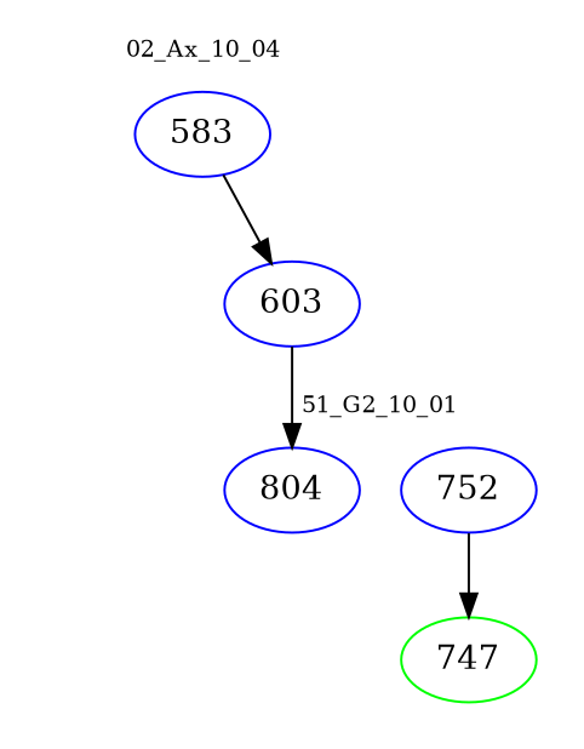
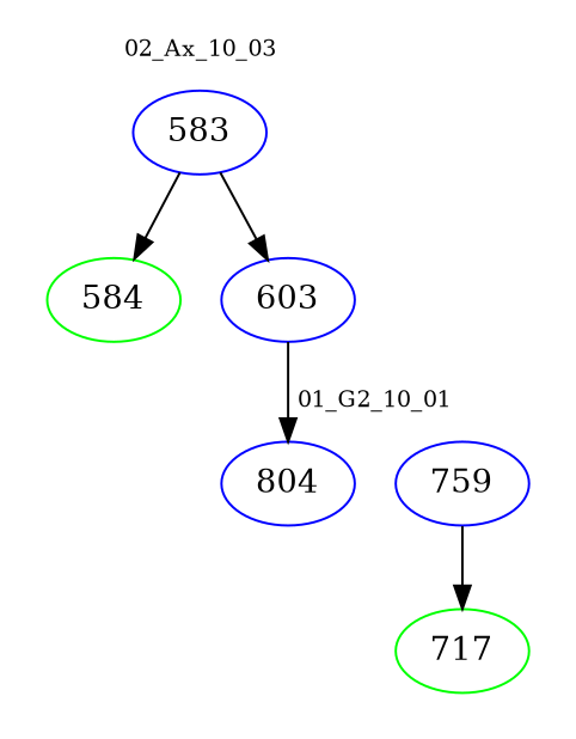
  digraph {
    node [color=blue]
    edge [color=black]
    n1 [label=583]
+   n2 [color=green label=584]
    n3 [label=603]
-   n4 [label=752]
-   n5 [color=green label=747]
+   n4 [label=759]
+   n5 [color=green label=717]
    n6 [label=804]
    subgraph cluster_1 {
      color=white
      fontsize=10
-     label="02_Ax_10_04"
+     label="02_Ax_10_03"
      n1
+     n2
      n3
    }
    subgraph cluster_2 {
      color=white
      fontsize=10
-     label="51_G2_10_01"
+     label="01_G2_10_01"
      n4
      n5
      n6
    }
+   n1 -> n2
    n1 -> n3
    n3 -> n6
    n4 -> n5
  }
